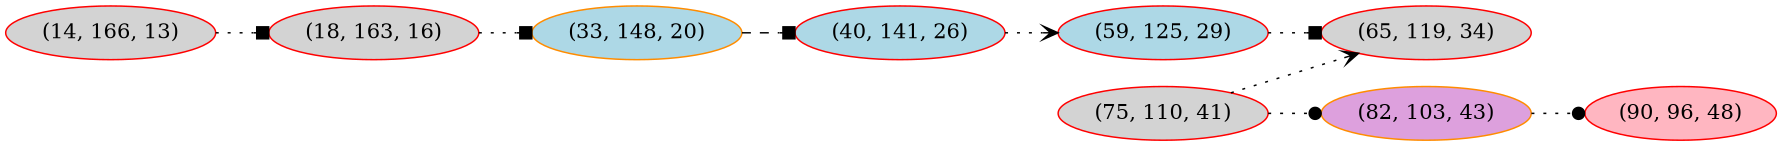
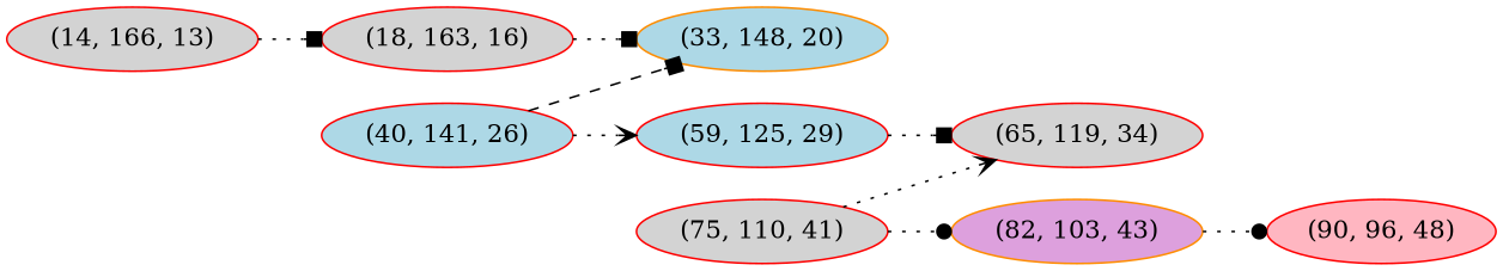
  digraph {
    rankdir=LR
    node [color=red fillcolor=lightgrey style=filled]
    edge [arrowhead=box style=dotted]
    "(14, 166, 13)"
    "(18, 163, 16)"
    "(33, 148, 20)" [color=darkorange fillcolor=lightblue]
    "(40, 141, 26)" [fillcolor=lightblue]
    "(59, 125, 29)" [fillcolor=lightblue]
    "(65, 119, 34)"
    "(75, 110, 41)"
    "(82, 103, 43)" [color=darkorange fillcolor=plum]
    "(90, 96, 48)" [fillcolor=lightpink]
    "(14, 166, 13)" -> "(18, 163, 16)"
    "(18, 163, 16)" -> "(33, 148, 20)"
-   "(33, 148, 20)" -> "(40, 141, 26)" [style=dashed]
+   "(40, 141, 26)" -> "(33, 148, 20)" [style=dashed]
    "(40, 141, 26)" -> "(59, 125, 29)" [arrowhead=vee]
    "(59, 125, 29)" -> "(65, 119, 34)"
    "(75, 110, 41)" -> "(65, 119, 34)" [arrowhead=vee]
    "(75, 110, 41)" -> "(82, 103, 43)" [arrowhead=dot]
    "(82, 103, 43)" -> "(90, 96, 48)" [arrowhead=dot]
  }
